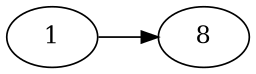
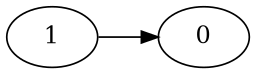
  digraph {
    rankdir=LR
    1
-   0 [label=8]
+   0
    1 -> 0
  }
